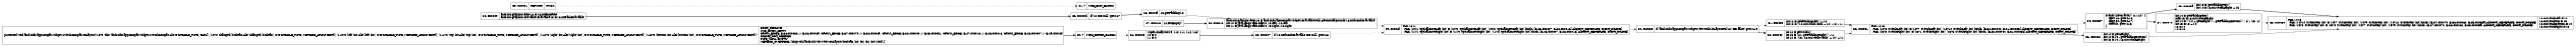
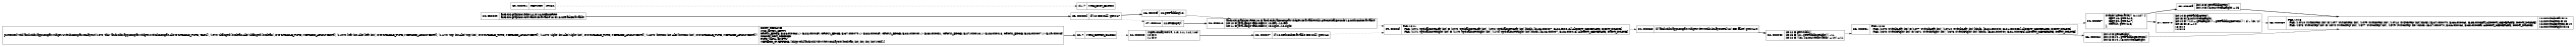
  digraph {
    rankdir=LR
    node [shape=record]
    edge [style=bold]
    n1 [label="{20\:\ ?|MTH_ENTER_BLOCK\l}"]
    n2 [label="{22\:\ 0x0000|super.onLayout(r9, r10, r11, r12, r13)\lr0 = 0\lr1 = 0\l}"]
    n3 [label="{23\:\ 0x0007|if (r8.mThumbDrawable == null) goto L8\l}"]
    n4 [label="{29\:\ 0x002f|PHI: r0 r1 \l  PHI: (r0v1 'opticalInsetLeft' int) = (r0v0 'opticalInsetLeft' int), (r0v2 'opticalInsetLeft' int) binds: [B:23:0x0007, B:28:0x0016] A[DONT_GENERATE, DONT_INLINE]\l  PHI: (r1v1 'opticalInsetRight' int) = (r1v0 'opticalInsetRight' int), (r1v2 'opticalInsetRight' int) binds: [B:23:0x0007, B:28:0x0016] A[DONT_GENERATE, DONT_INLINE]\l}"]
    n5 [label="{24\:\ 0x0009|android.graphics.Rect r2 = r8.mTempRect\landroid.graphics.drawable.Drawable r3 = r8.mTrackDrawable\l}"]
    n6 [label="{25\:\ 0x000d|if (r3 == null) goto L7\l}"]
    n7 [label="{30\:\ 0x0033|if (androidx.appcompat.widget.ViewUtils.isLayoutRtl(r8) == false) goto L19\l}"]
    n8 [label="{26\:\ 0x000f|r3.getPadding(r2)\l}"]
    n9 [label="{27\:\ 0x0013|r2.setEmpty()\l}"]
    n10 [label="{28\:\ 0x0016|android.graphics.Rect r3 = androidx.appcompat.widget.DrawableUtils.getOpticalBounds(r8.mThumbDrawable)\lint r0 = java.lang.Math.max(0, r3.left \- r2.left)\lint r1 = java.lang.Math.max(0, r3.right \- r2.right)\l}"]
-   n11 [label="{31\:\ 0x0035|int r2 = getPaddingLeft() + r0\lint r3 = ((r8.mSwitchWidth + r2) \- r0) \- r1\l}"]
    n12 [label="{32\:\ 0x0040|int r2 = getWidth()\lint r3 = (r2 \- getPaddingRight()) \- r1\lint r2 = ((r3 \- r8.mSwitchWidth) + r0) + r1\l}"]
    n13 [label="{33\:\ 0x0051|PHI: r2 r3 \l  PHI: (r2v8 'switchLeft' int) = (r2v7 'switchLeft' int), (r2v10 'switchLeft' int) binds: [B:32:0x0040, B:31:0x0035] A[DONT_GENERATE, DONT_INLINE]\l  PHI: (r3v2 'switchRight' int) = (r3v1 'switchRight' int), (r3v6 'switchRight' int) binds: [B:32:0x0040, B:31:0x0035] A[DONT_GENERATE, DONT_INLINE]\l}"]
    n14 [label="{34\:\ 0x0057|switch((getGravity() & 112)) \{\l    case 16: goto L18;\l    case 80: goto L17;\l    default: goto L13;\l\}\l}"]
    n15 [label="{36\:\ 0x0062|int r4 = getHeight()\lint r4 = r4 \- getPaddingBottom()\lint r5 = r4 \- r8.mSwitchHeight\l}"]
    n16 [label="{35\:\ 0x005a|int r5 = getPaddingTop()\lint r4 = r8.mSwitchHeight + r5\l}"]
-   n17 [label="{37\:\ 0x0070|int r4 = getPaddingTop()\lmax r5 = r8.mSwitchHeight\lint r4 = (((r4 + getHeight()) \- getPaddingBottom()) \/ 2) \- (r5 \/ 2)\lint r5 = r5 + r4\lr5 = r4\lr4 = r5\l}"]
+   n17 [label="{37\:\ 0x0070|int r4 = getPaddingTop()\lint r5 = r8.mSwitchHeight\lint r4 = (((r4 + getHeight()) \- getPaddingBottom()) \/ 2) \- (r5 \/ 2)\lint r5 = r5 + r4\lr5 = r4\lr4 = r5\l}"]
    n18 [label="{38\:\ 0x0089|PHI: r4 r5 \l  PHI: (r4v10 'switchTop' int) = (r4v7 'switchTop' int), (r4v9 'switchTop' int), (r4v12 'switchTop' int) binds: [B:37:0x0070, B:36:0x0062, B:35:0x005a] A[DONT_GENERATE, DONT_INLINE]\l  PHI: (r5v8 'switchTop' int) = (r5v4 'switchTop' int), (r5v7 'switchTop' int), (r5v9 'switchTop' int) binds: [B:37:0x0070, B:36:0x0062, B:35:0x005a] A[DONT_GENERATE, DONT_INLINE]\l|r8.mSwitchLeft = r2\lr8.mSwitchTop = r5\lr8.mSwitchBottom = r4\lr8.mSwitchRight = r3\l}"]
    n19 [label="{39\:\ 0x0091|RETURN\l|return\l}"]
    n20 [label="{21\:\ ?|MTH_EXIT_BLOCK\l}"]
    n21 [label="{protected void androidx.appcompat.widget.SwitchCompat.onLayout((r8v0 'this' androidx.appcompat.widget.SwitchCompat A[IMMUTABLE_TYPE, THIS]), (r9v0 'changed' boolean A[D('changed' boolean), IMMUTABLE_TYPE, METHOD_ARGUMENT]), (r10v0 'left' int A[D('left' int), IMMUTABLE_TYPE, METHOD_ARGUMENT]), (r11v0 'top' int A[D('top' int), IMMUTABLE_TYPE, METHOD_ARGUMENT]), (r12v0 'right' int A[D('right' int), IMMUTABLE_TYPE, METHOD_ARGUMENT]), (r13v0 'bottom' int A[D('bottom' int), IMMUTABLE_TYPE, METHOD_ARGUMENT]))  | DONT_RENAME\lUSE_LINES_HINTS\lCROSS_EDGE: B:36:0x0062 \-\> B:38:0x0089, CROSS_EDGE: B:37:0x0070 \-\> B:38:0x0089, CROSS_EDGE: B:32:0x0040 \-\> B:33:0x0051, CROSS_EDGE: B:27:0x0013 \-\> B:28:0x0016, CROSS_EDGE: B:23:0x0007 \-\> B:29:0x002f\lINLINE_NOT_NEEDED\lTYPE_VARS: EMPTY\lMETHOD_OVERRIDE: [ClspMth\{android.view.View.onLayout(boolean, int, int, int, int):void\}]\l}"]
    n1 -> n2 [style=dotted]
    n2 -> n3
    n3 -> n4 [style=dotted]
    n4 -> n7 [style=solid]
    n5 -> n6
    n6 -> n8
-   n7 -> n11 [style=dotted]
+   n6 -> n9 [style=dotted]
    n7 -> n12
    n8 -> n10 [style=solid]
    n9 -> n10
    n10 -> n4 [style=dotted]
-   n11 -> n13
    n12 -> n13 [style=solid]
    n13 -> n14 [style=dotted]
    n13 -> n15 [style=solid]
    n14 -> n16
    n14 -> n17
    n15 -> n18 [style=solid]
    n16 -> n18
    n17 -> n18 [style=dotted]
    n19 -> n20 [style=dotted]
    n21 -> n1
  }
